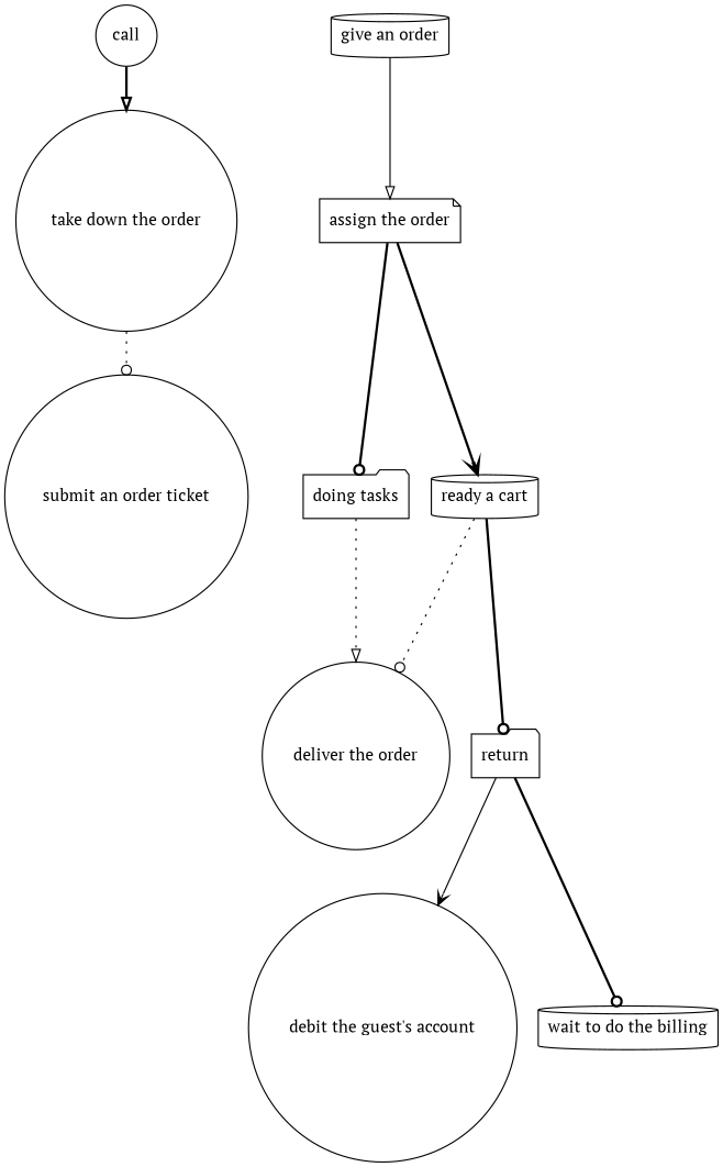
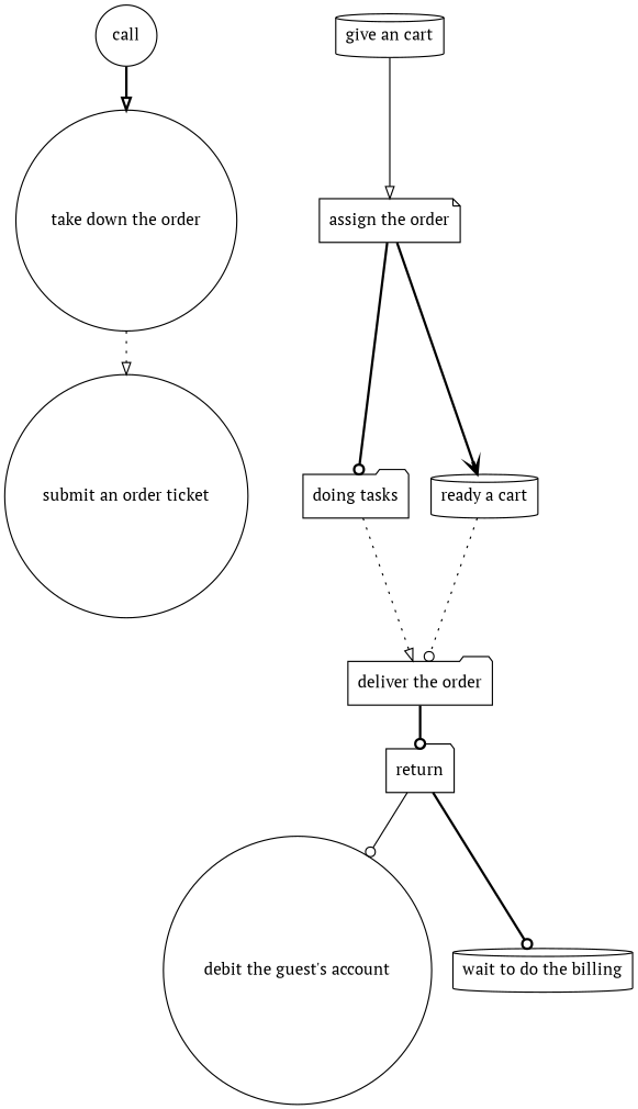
  strict digraph {
    fontname="PT Serif"
    node [fontname="PT Serif" shape=circle]
    edge [arrowhead=onormal attrs="{'type': 'flow', 'label': 'flow'}" fontname="PT Serif" style=bold]
    call [attrs="{'type': 'Activity', 'label': 'call'}"]
    "take down the order" [attrs="{'type': 'Activity', 'label': 'take down the order'}"]
    "submit an order ticket" [attrs="{'type': 'Activity', 'label': 'submit an order ticket'}"]
-   "give an order" [attrs="{'type': 'Activity', 'label': 'give an order'}" shape=cylinder]
+   "give an order" [attrs="{'type': 'Activity', 'label': 'give an order'}" shape=cylinder label="give an cart"]
    "assign the order" [attrs="{'type': 'Activity', 'label': 'assign the order'}" shape=note]
    "doing tasks" [attrs="{'type': 'Activity', 'label': 'doing tasks'}" shape=folder]
    "ready a cart" [attrs="{'type': 'Activity', 'label': 'ready a cart'}" shape=cylinder]
-   "deliver the order" [attrs="{'type': 'Activity', 'label': 'deliver the order'}"]
+   "deliver the order" [attrs="{'type': 'Activity', 'label': 'deliver the order'}" shape=folder]
    return [attrs="{'type': 'Activity', 'label': 'return'}" shape=folder]
    "debit the guest's account" [attrs="{'type': 'Activity', 'label': \"debit the guest's account\"}"]
    "wait to do the billing" [attrs="{'type': 'Activity', 'label': 'wait to do the billing'}" shape=cylinder]
    call -> "take down the order"
-   "take down the order" -> "submit an order ticket" [arrowhead=odot style=dotted]
+   "take down the order" -> "submit an order ticket" [style=dotted]
    "give an order" -> "assign the order" [style=solid]
    "assign the order" -> "doing tasks" [arrowhead=odot]
    "assign the order" -> "ready a cart" [arrowhead=vee]
    "doing tasks" -> "deliver the order" [style=dotted]
    "ready a cart" -> "deliver the order" [arrowhead=odot style=dotted]
-   "ready a cart" -> return [arrowhead=odot]
-   return -> "debit the guest's account" [arrowhead=vee style=solid]
+   "deliver the order" -> return [arrowhead=odot]
+   return -> "debit the guest's account" [arrowhead=odot style=solid]
    return -> "wait to do the billing" [arrowhead=odot]
  }
